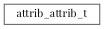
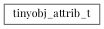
  digraph {
    rankdir=LR
    fontname="Playfair Display"
-   n1 [color=grey40 fillcolor=white fontname="Playfair Display" fontsize=10 height=0.2 label=attrib_attrib_t shape=box style=filled width=0.4]
+   n1 [color=grey40 fillcolor=white fontname="Playfair Display" fontsize=10 height=0.2 label=tinyobj_attrib_t shape=box style=filled width=0.4]
  }
